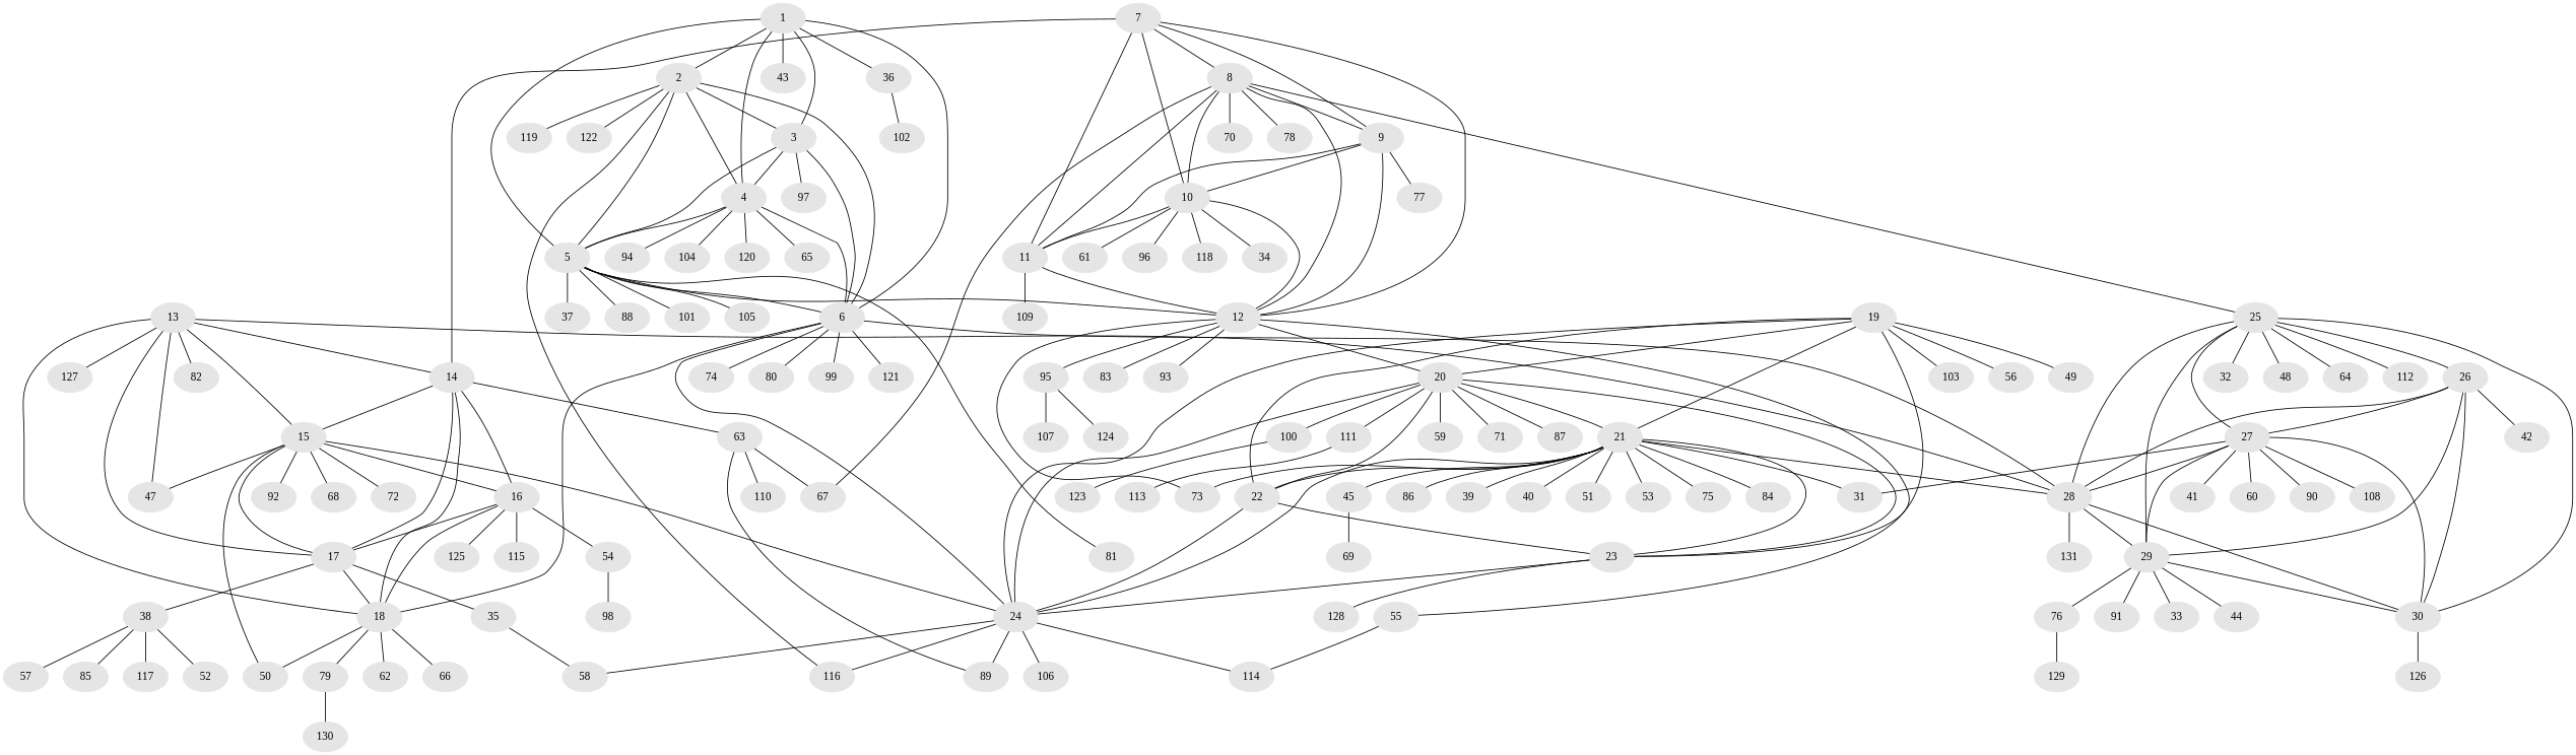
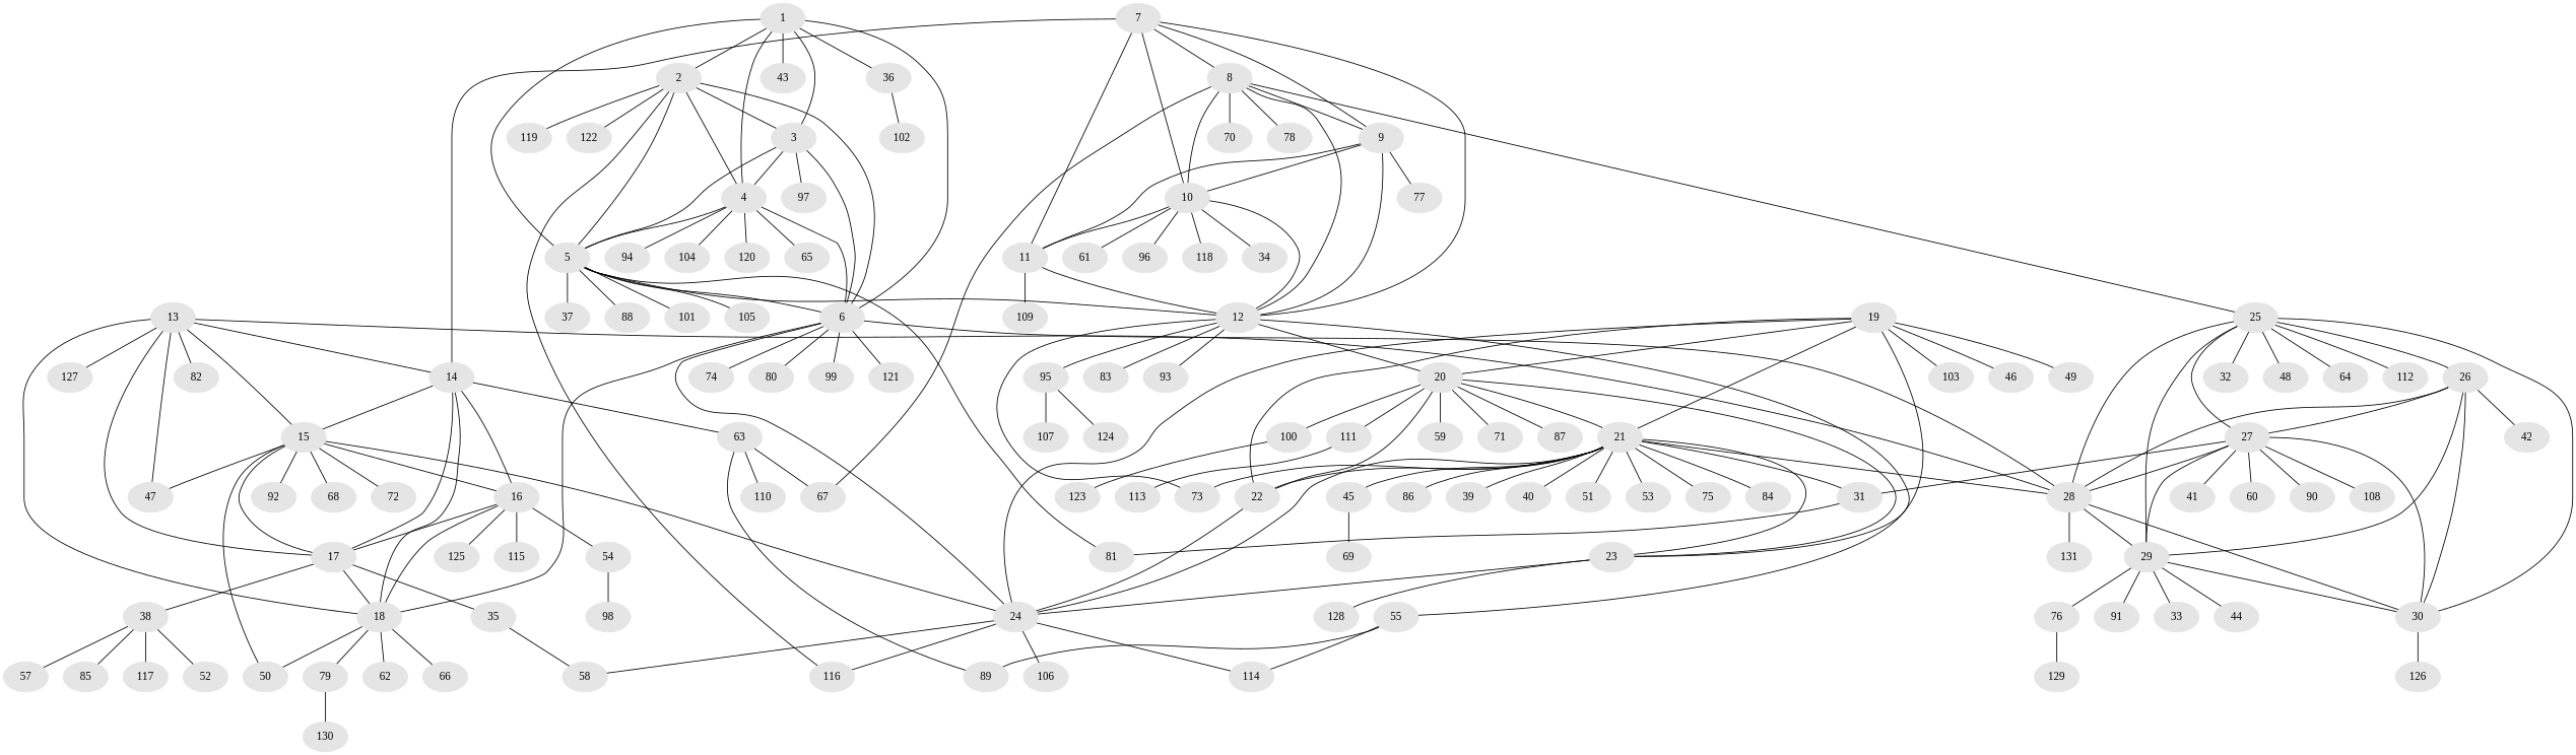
  graph {
    fontname="Liberation Serif"
    node [color=gray90 fontname="Liberation Serif" style=filled]
    edge [fontname="Liberation Serif"]
    1
    2
    3
    4
    5
    6
    36
    43
    116
    119
    122
    97
    65
    94
    104
    120
    12
    37
    81
    88
    101
    105
    18
    24
    28
    74
    80
    99
    121
    102
    20
    55
    73
    83
    93
    95
    50
    62
    66
    79
    58
    89
    106
    114
    29
    30
    131
    7
    8
    9
    10
    11
    14
    25
    67
    70
    78
    77
    34
    61
    96
    118
    109
    15
    16
    17
    63
    26
    27
    32
    48
    64
    112
    21
    22
    23
    59
    71
    87
    100
    111
    107
    124
    13
    82
    127
    47
    68
    72
    92
    54
    115
    125
    35
    38
    110
    98
    52
    57
    85
    117
    130
    19
-   46 [label=56]
+   46
    49
    103
    31
    39
    40
    45
    51
    53
    75
    84
    86
    128
    123
    113
    69
    42
    41
    60
    90
    108
    33
    44
    76
    91
    126
    129
    1 -- 2
    1 -- 3
    1 -- 4
    1 -- 5
    1 -- 6
    1 -- 36
    1 -- 43
    2 -- 3
    2 -- 4
    2 -- 5
    2 -- 6
    2 -- 116
    2 -- 119
    2 -- 122
    3 -- 4
    3 -- 5
    3 -- 6
    3 -- 97
    4 -- 5
    4 -- 6
    4 -- 65
    4 -- 94
    4 -- 104
    4 -- 120
    5 -- 6
    5 -- 12
    5 -- 37
    5 -- 81
    5 -- 88
    5 -- 101
    5 -- 105
    6 -- 18
    6 -- 24
    6 -- 28
    6 -- 74
    6 -- 80
    6 -- 99
    6 -- 121
    36 -- 102
    12 -- 20
    12 -- 55
    12 -- 73
    12 -- 83
    12 -- 93
    12 -- 95
    18 -- 50
    18 -- 62
    18 -- 66
    18 -- 79
    24 -- 116
    24 -- 58
-   24 -- 89
+   55 -- 89
    24 -- 106
    24 -- 114
    28 -- 29
    28 -- 30
    28 -- 131
-   20 -- 24
    20 -- 21
    20 -- 22
    20 -- 23
    20 -- 59
    20 -- 71
    20 -- 87
    20 -- 100
    20 -- 111
    55 -- 114
    95 -- 107
    95 -- 124
    79 -- 130
    29 -- 30
    29 -- 33
    29 -- 44
    29 -- 76
    29 -- 91
    30 -- 126
    7 -- 12
    7 -- 8
    7 -- 9
    7 -- 10
    7 -- 11
    7 -- 14
    8 -- 12
    8 -- 9
    8 -- 10
-   8 -- 11
    8 -- 25
    8 -- 67
    8 -- 70
    8 -- 78
    9 -- 12
    9 -- 10
    9 -- 11
    9 -- 77
    10 -- 12
    10 -- 11
    10 -- 34
    10 -- 61
    10 -- 96
    10 -- 118
    11 -- 12
    11 -- 109
    14 -- 18
    14 -- 15
    14 -- 16
    14 -- 17
    14 -- 63
    25 -- 28
    25 -- 29
    25 -- 30
    25 -- 26
    25 -- 27
    25 -- 32
    25 -- 48
    25 -- 64
    25 -- 112
    15 -- 24
    15 -- 50
    15 -- 16
    15 -- 17
    15 -- 47
    15 -- 68
    15 -- 72
    15 -- 92
    16 -- 18
    16 -- 17
    16 -- 54
    16 -- 115
    16 -- 125
    17 -- 18
    17 -- 35
    17 -- 38
    63 -- 89
    63 -- 67
    63 -- 110
    26 -- 28
    26 -- 29
    26 -- 30
    26 -- 27
    26 -- 42
    27 -- 28
    27 -- 29
    27 -- 30
    27 -- 31
    27 -- 41
    27 -- 60
    27 -- 90
    27 -- 108
    21 -- 24
    21 -- 28
    21 -- 73
    21 -- 22
    21 -- 23
    21 -- 31
    21 -- 39
    21 -- 40
    21 -- 45
    21 -- 51
    21 -- 53
    21 -- 75
    21 -- 84
    21 -- 86
    22 -- 24
-   22 -- 23
    23 -- 24
    23 -- 128
    100 -- 123
    111 -- 113
    13 -- 18
    13 -- 28
    13 -- 14
    13 -- 15
    13 -- 17
    13 -- 82
    13 -- 127
    13 -- 47
    54 -- 98
    35 -- 58
    38 -- 52
    38 -- 57
    38 -- 85
    38 -- 117
    19 -- 24
    19 -- 20
    19 -- 21
    19 -- 22
    19 -- 23
    19 -- 46
    19 -- 49
    19 -- 103
+   31 -- 81
    45 -- 69
    76 -- 129
  }
